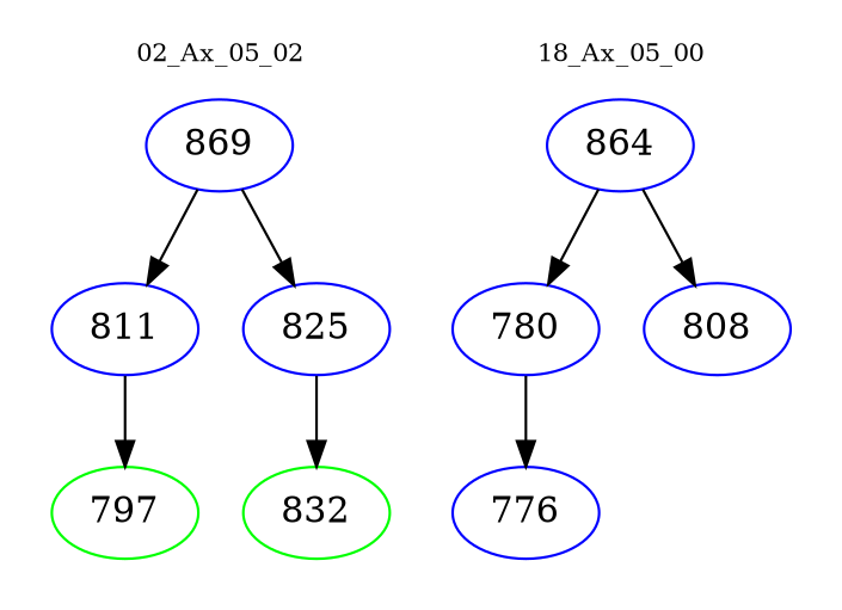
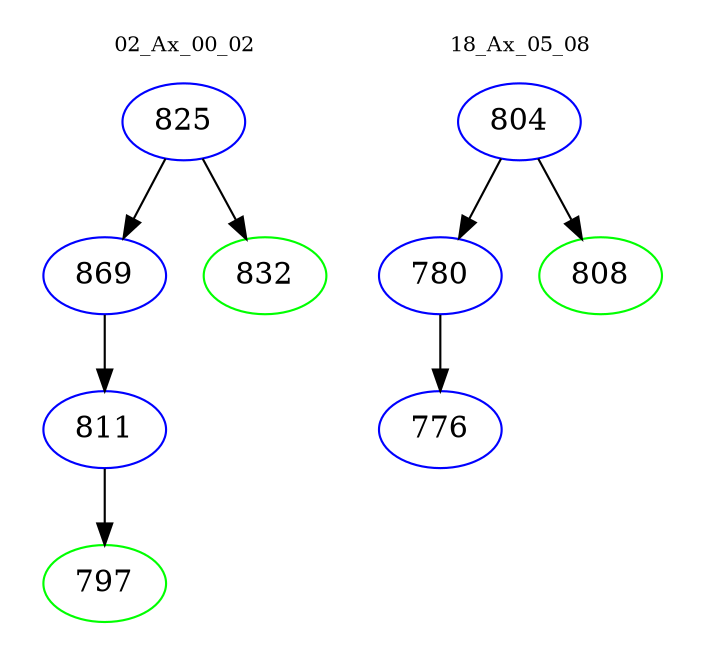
  digraph {
    node [color=blue]
    edge [color=black]
    n1 [label=869]
    n2 [label=811]
    n3 [label=825]
    n4 [color=green label=797]
    n5 [color=green label=832]
-   n6 [label=864]
+   n6 [label=804]
    n7 [label=780]
-   n8 [label=808]
+   n8 [color=green label=808]
    n9 [label=776]
    subgraph cluster_1 {
      color=white
      fontsize=10
-     label="02_Ax_05_02"
+     label="02_Ax_00_02"
      n1
      n2
      n3
      n4
      n5
    }
    subgraph cluster_2 {
      color=white
      fontsize=10
-     label="18_Ax_05_00"
+     label="18_Ax_05_08"
      n6
      n7
      n8
      n9
    }
    n1 -> n2
-   n1 -> n3
+   n3 -> n1
    n2 -> n4
    n3 -> n5
    n6 -> n7
    n6 -> n8
    n7 -> n9
  }
